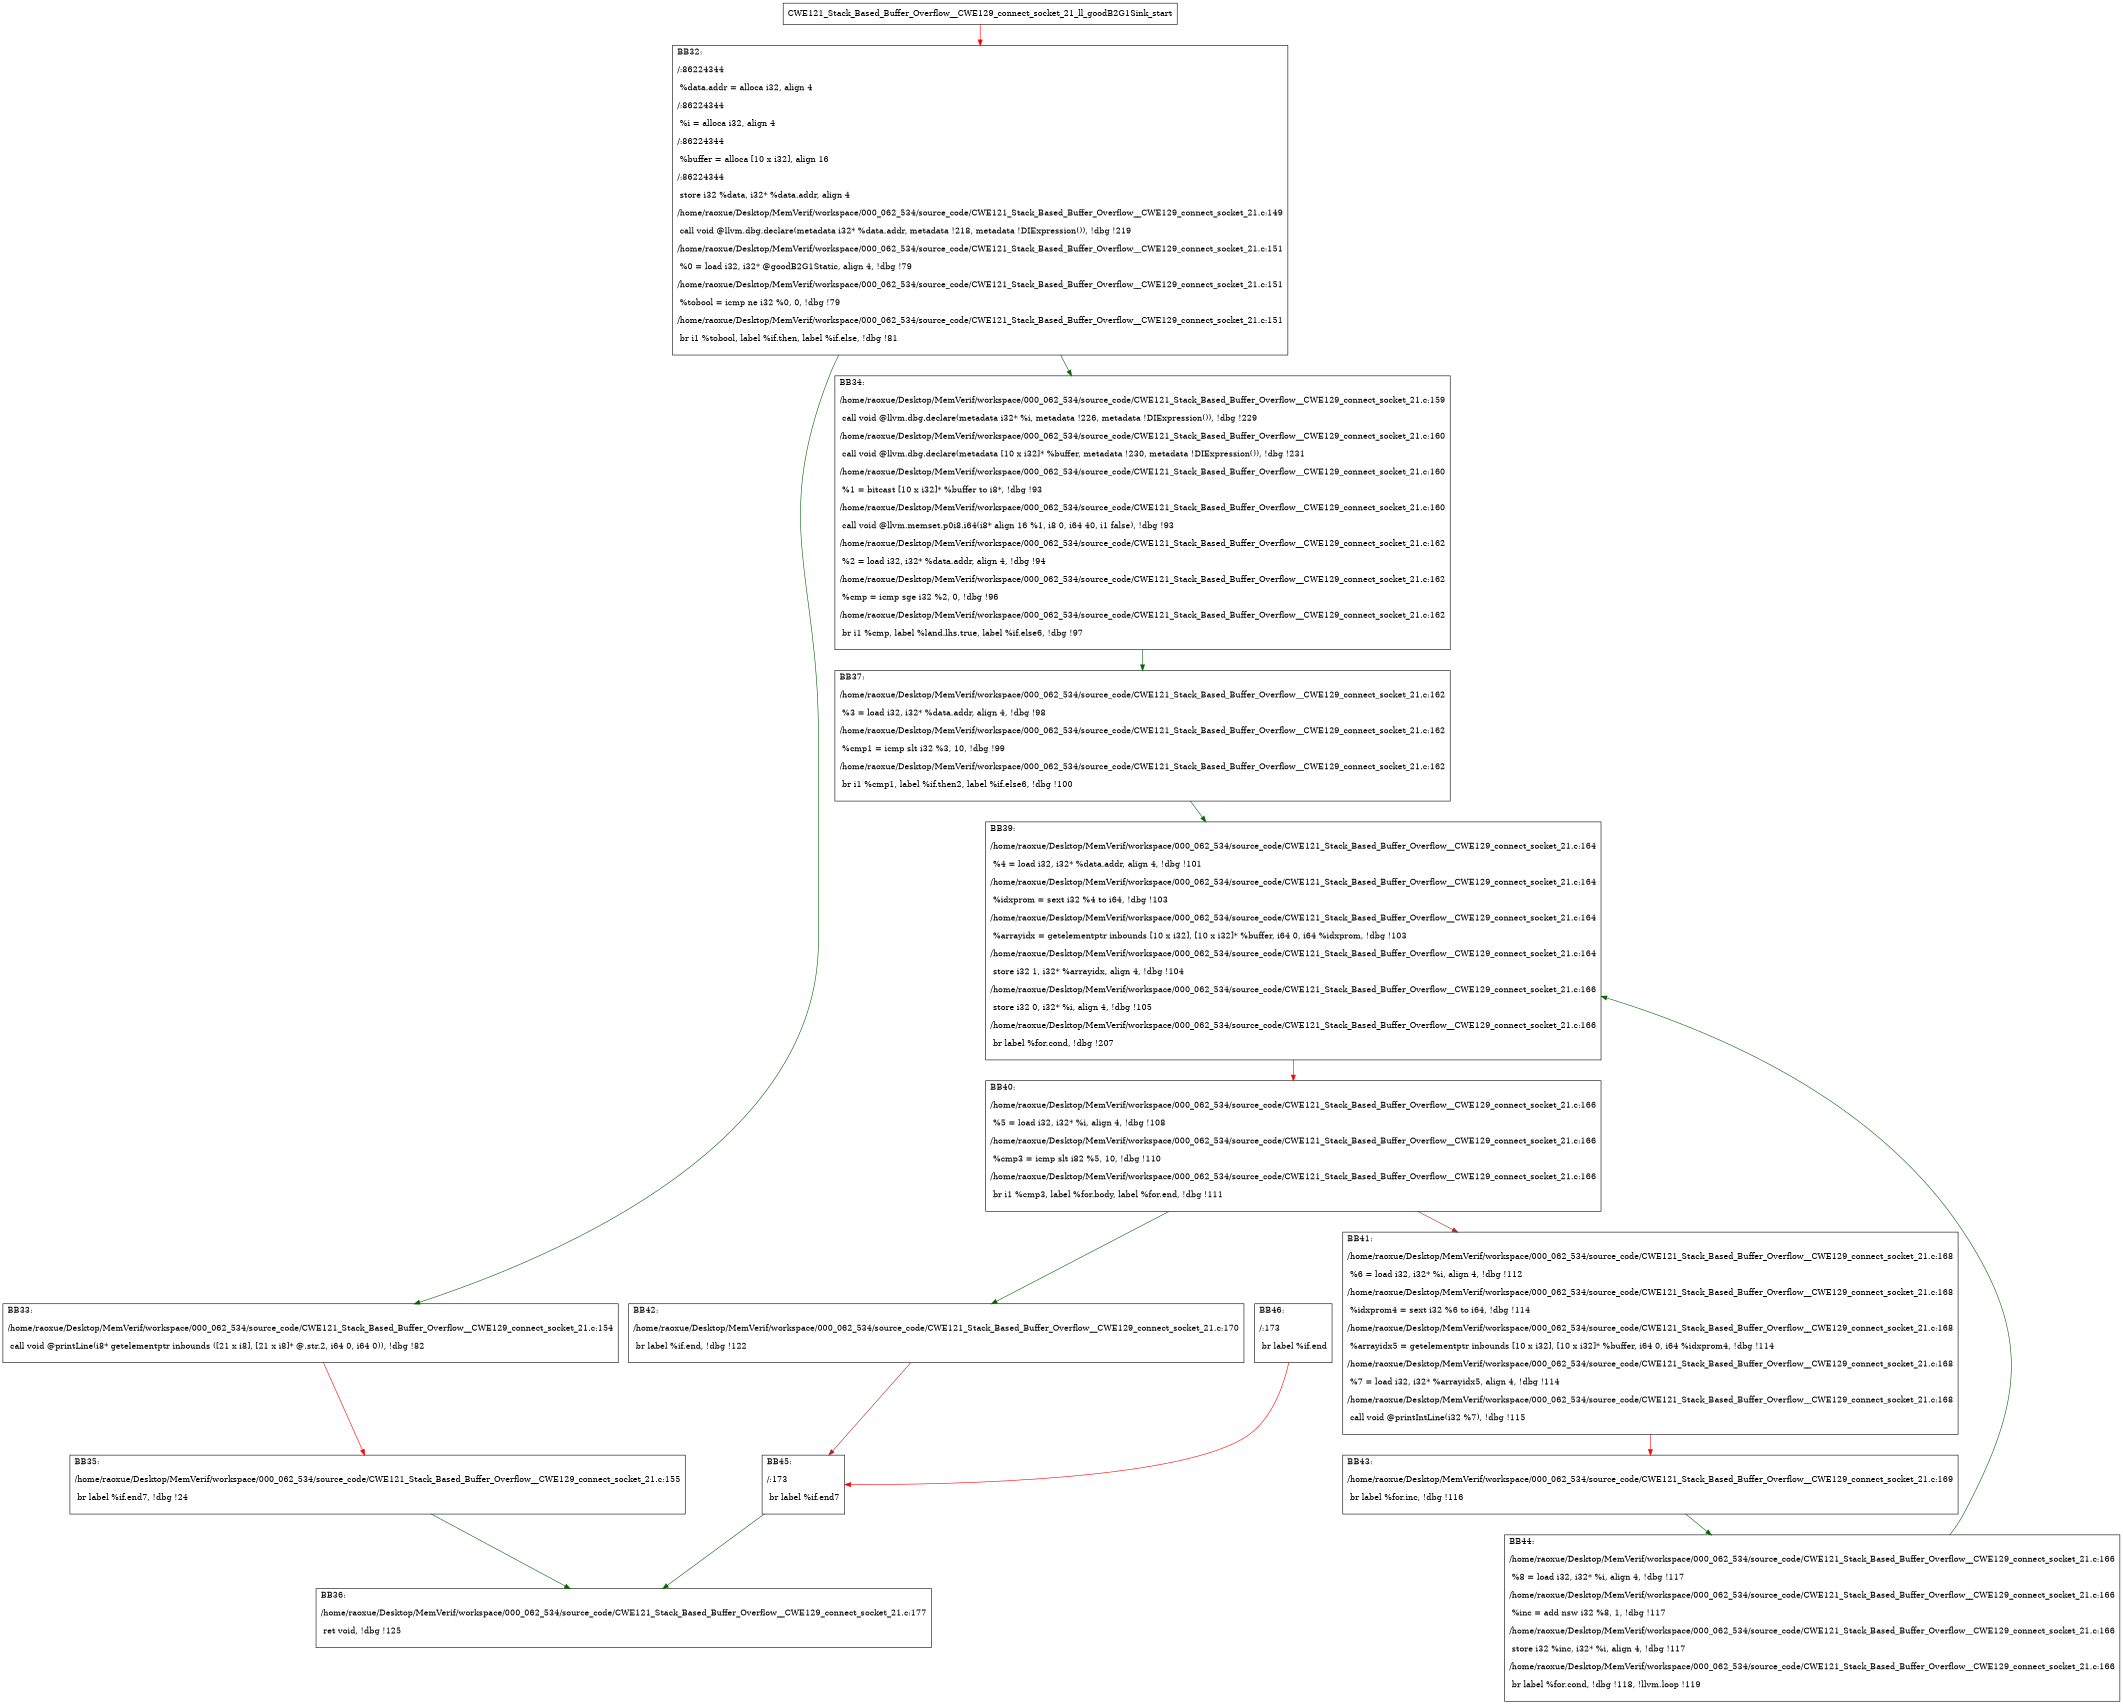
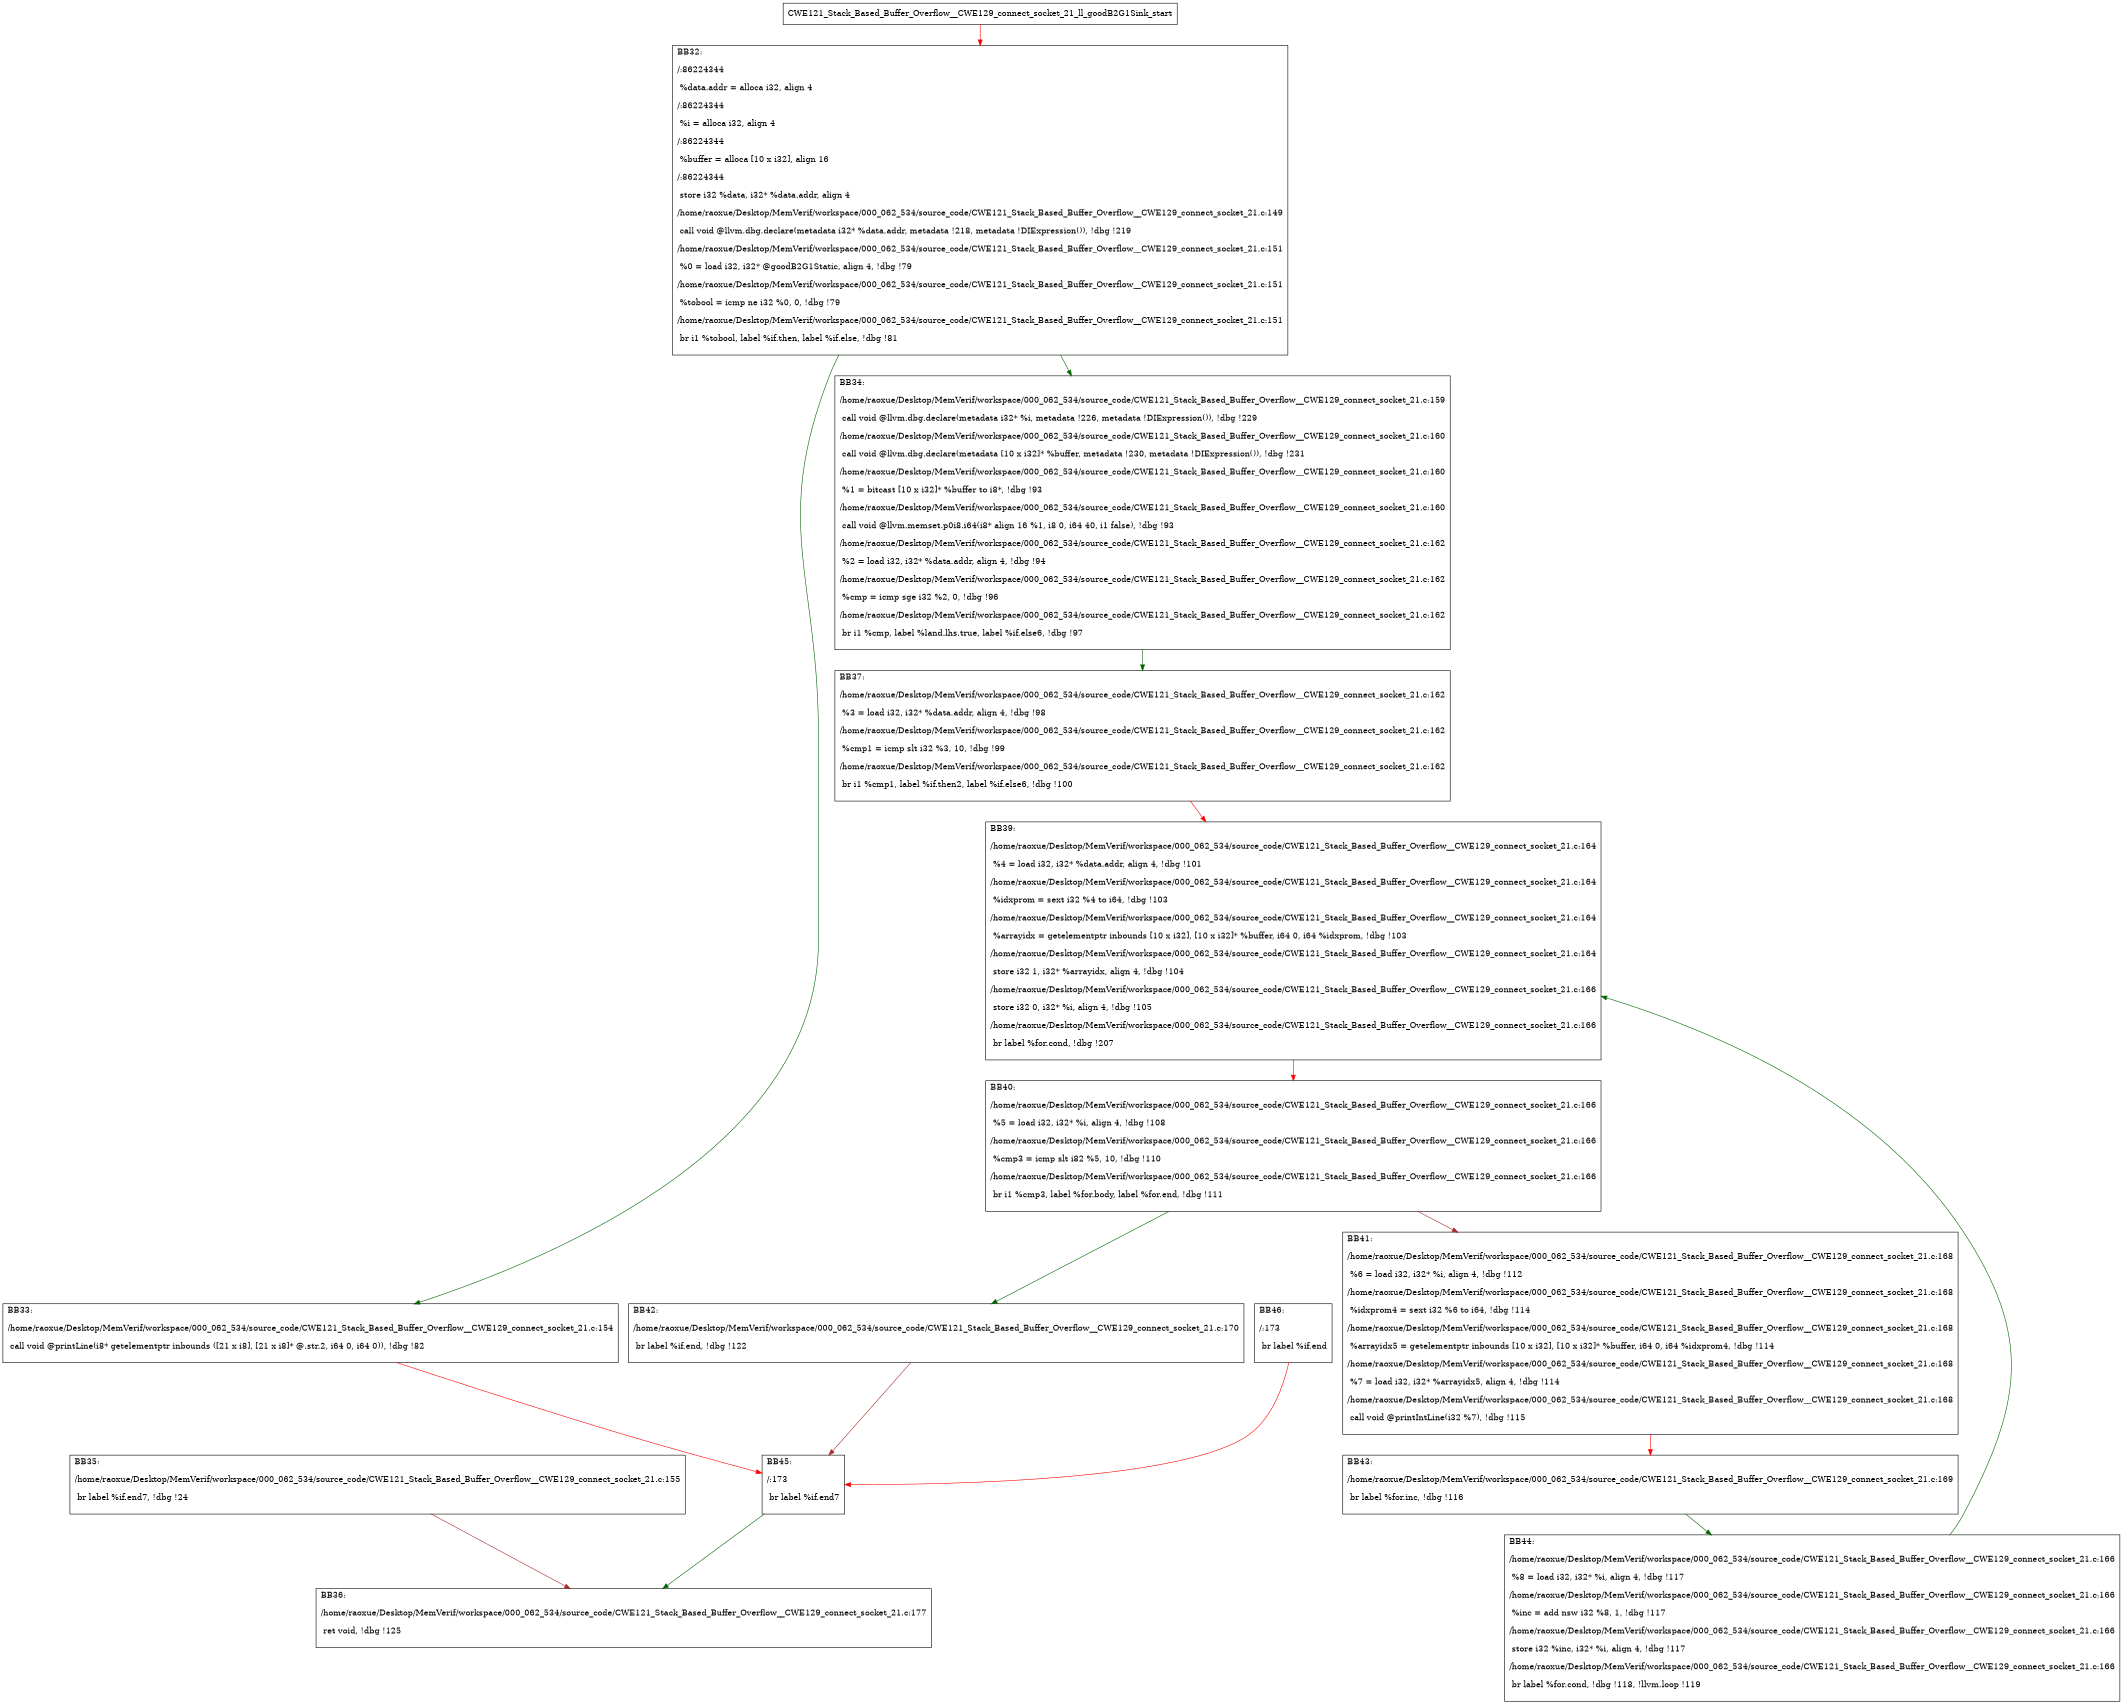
  digraph {
    node [shape=record]
    edge [color=darkgreen]
    n1 [label="{CWE121_Stack_Based_Buffer_Overflow__CWE129_connect_socket_21_ll_goodB2G1Sink_start}"]
    n2 [label="{BB32:\l\l/:86224344\l\n  %data.addr = alloca i32, align 4\l\n/:86224344\l\n  %i = alloca i32, align 4\l\n/:86224344\l\n  %buffer = alloca [10 x i32], align 16\l\n/:86224344\l\n  store i32 %data, i32* %data.addr, align 4\l\n/home/raoxue/Desktop/MemVerif/workspace/000_062_534/source_code/CWE121_Stack_Based_Buffer_Overflow__CWE129_connect_socket_21.c:149\l\n  call void @llvm.dbg.declare(metadata i32* %data.addr, metadata !218, metadata !DIExpression()), !dbg !219\l\n/home/raoxue/Desktop/MemVerif/workspace/000_062_534/source_code/CWE121_Stack_Based_Buffer_Overflow__CWE129_connect_socket_21.c:151\l\n  %0 = load i32, i32* @goodB2G1Static, align 4, !dbg !79\l\n/home/raoxue/Desktop/MemVerif/workspace/000_062_534/source_code/CWE121_Stack_Based_Buffer_Overflow__CWE129_connect_socket_21.c:151\l\n  %tobool = icmp ne i32 %0, 0, !dbg !79\l\n/home/raoxue/Desktop/MemVerif/workspace/000_062_534/source_code/CWE121_Stack_Based_Buffer_Overflow__CWE129_connect_socket_21.c:151\l\n  br i1 %tobool, label %if.then, label %if.else, !dbg !81\l\n}"]
    n3 [label="{BB33:\l\l/home/raoxue/Desktop/MemVerif/workspace/000_062_534/source_code/CWE121_Stack_Based_Buffer_Overflow__CWE129_connect_socket_21.c:154\l\n  call void @printLine(i8* getelementptr inbounds ([21 x i8], [21 x i8]* @.str.2, i64 0, i64 0)), !dbg !82\l\n}"]
    n4 [label="{BB34:\l\l/home/raoxue/Desktop/MemVerif/workspace/000_062_534/source_code/CWE121_Stack_Based_Buffer_Overflow__CWE129_connect_socket_21.c:159\l\n  call void @llvm.dbg.declare(metadata i32* %i, metadata !226, metadata !DIExpression()), !dbg !229\l\n/home/raoxue/Desktop/MemVerif/workspace/000_062_534/source_code/CWE121_Stack_Based_Buffer_Overflow__CWE129_connect_socket_21.c:160\l\n  call void @llvm.dbg.declare(metadata [10 x i32]* %buffer, metadata !230, metadata !DIExpression()), !dbg !231\l\n/home/raoxue/Desktop/MemVerif/workspace/000_062_534/source_code/CWE121_Stack_Based_Buffer_Overflow__CWE129_connect_socket_21.c:160\l\n  %1 = bitcast [10 x i32]* %buffer to i8*, !dbg !93\l\n/home/raoxue/Desktop/MemVerif/workspace/000_062_534/source_code/CWE121_Stack_Based_Buffer_Overflow__CWE129_connect_socket_21.c:160\l\n  call void @llvm.memset.p0i8.i64(i8* align 16 %1, i8 0, i64 40, i1 false), !dbg !93\l\n/home/raoxue/Desktop/MemVerif/workspace/000_062_534/source_code/CWE121_Stack_Based_Buffer_Overflow__CWE129_connect_socket_21.c:162\l\n  %2 = load i32, i32* %data.addr, align 4, !dbg !94\l\n/home/raoxue/Desktop/MemVerif/workspace/000_062_534/source_code/CWE121_Stack_Based_Buffer_Overflow__CWE129_connect_socket_21.c:162\l\n  %cmp = icmp sge i32 %2, 0, !dbg !96\l\n/home/raoxue/Desktop/MemVerif/workspace/000_062_534/source_code/CWE121_Stack_Based_Buffer_Overflow__CWE129_connect_socket_21.c:162\l\n  br i1 %cmp, label %land.lhs.true, label %if.else6, !dbg !97\l\n}"]
    n5 [label="{BB35:\l\l/home/raoxue/Desktop/MemVerif/workspace/000_062_534/source_code/CWE121_Stack_Based_Buffer_Overflow__CWE129_connect_socket_21.c:155\l\n  br label %if.end7, !dbg !24\l\n}"]
    n6 [label="{BB37:\l\l/home/raoxue/Desktop/MemVerif/workspace/000_062_534/source_code/CWE121_Stack_Based_Buffer_Overflow__CWE129_connect_socket_21.c:162\l\n  %3 = load i32, i32* %data.addr, align 4, !dbg !98\l\n/home/raoxue/Desktop/MemVerif/workspace/000_062_534/source_code/CWE121_Stack_Based_Buffer_Overflow__CWE129_connect_socket_21.c:162\l\n  %cmp1 = icmp slt i32 %3, 10, !dbg !99\l\n/home/raoxue/Desktop/MemVerif/workspace/000_062_534/source_code/CWE121_Stack_Based_Buffer_Overflow__CWE129_connect_socket_21.c:162\l\n  br i1 %cmp1, label %if.then2, label %if.else6, !dbg !100\l\n}"]
    n7 [label="{BB36:\l\l/home/raoxue/Desktop/MemVerif/workspace/000_062_534/source_code/CWE121_Stack_Based_Buffer_Overflow__CWE129_connect_socket_21.c:177\l\n  ret void, !dbg !125\l\n}"]
    n8 [label="{BB39:\l\l/home/raoxue/Desktop/MemVerif/workspace/000_062_534/source_code/CWE121_Stack_Based_Buffer_Overflow__CWE129_connect_socket_21.c:164\l\n  %4 = load i32, i32* %data.addr, align 4, !dbg !101\l\n/home/raoxue/Desktop/MemVerif/workspace/000_062_534/source_code/CWE121_Stack_Based_Buffer_Overflow__CWE129_connect_socket_21.c:164\l\n  %idxprom = sext i32 %4 to i64, !dbg !103\l\n/home/raoxue/Desktop/MemVerif/workspace/000_062_534/source_code/CWE121_Stack_Based_Buffer_Overflow__CWE129_connect_socket_21.c:164\l\n  %arrayidx = getelementptr inbounds [10 x i32], [10 x i32]* %buffer, i64 0, i64 %idxprom, !dbg !103\l\n/home/raoxue/Desktop/MemVerif/workspace/000_062_534/source_code/CWE121_Stack_Based_Buffer_Overflow__CWE129_connect_socket_21.c:164\l\n  store i32 1, i32* %arrayidx, align 4, !dbg !104\l\n/home/raoxue/Desktop/MemVerif/workspace/000_062_534/source_code/CWE121_Stack_Based_Buffer_Overflow__CWE129_connect_socket_21.c:166\l\n  store i32 0, i32* %i, align 4, !dbg !105\l\n/home/raoxue/Desktop/MemVerif/workspace/000_062_534/source_code/CWE121_Stack_Based_Buffer_Overflow__CWE129_connect_socket_21.c:166\l\n  br label %for.cond, !dbg !207\l\n}"]
    n9 [label="{BB40:\l\l/home/raoxue/Desktop/MemVerif/workspace/000_062_534/source_code/CWE121_Stack_Based_Buffer_Overflow__CWE129_connect_socket_21.c:166\l\n  %5 = load i32, i32* %i, align 4, !dbg !108\l\n/home/raoxue/Desktop/MemVerif/workspace/000_062_534/source_code/CWE121_Stack_Based_Buffer_Overflow__CWE129_connect_socket_21.c:166\l\n  %cmp3 = icmp slt i82 %5, 10, !dbg !110\l\n/home/raoxue/Desktop/MemVerif/workspace/000_062_534/source_code/CWE121_Stack_Based_Buffer_Overflow__CWE129_connect_socket_21.c:166\l\n  br i1 %cmp3, label %for.body, label %for.end, !dbg !111\l\n}"]
    n10 [label="{BB46:\l\l/:173\l\n  br label %if.end\l\n}"]
    n11 [label="{BB45:\l\l/:173\l\n  br label %if.end7\l\n}"]
    n12 [label="{BB41:\l\l/home/raoxue/Desktop/MemVerif/workspace/000_062_534/source_code/CWE121_Stack_Based_Buffer_Overflow__CWE129_connect_socket_21.c:168\l\n  %6 = load i32, i32* %i, align 4, !dbg !112\l\n/home/raoxue/Desktop/MemVerif/workspace/000_062_534/source_code/CWE121_Stack_Based_Buffer_Overflow__CWE129_connect_socket_21.c:168\l\n  %idxprom4 = sext i32 %6 to i64, !dbg !114\l\n/home/raoxue/Desktop/MemVerif/workspace/000_062_534/source_code/CWE121_Stack_Based_Buffer_Overflow__CWE129_connect_socket_21.c:168\l\n  %arrayidx5 = getelementptr inbounds [10 x i32], [10 x i32]* %buffer, i64 0, i64 %idxprom4, !dbg !114\l\n/home/raoxue/Desktop/MemVerif/workspace/000_062_534/source_code/CWE121_Stack_Based_Buffer_Overflow__CWE129_connect_socket_21.c:168\l\n  %7 = load i32, i32* %arrayidx5, align 4, !dbg !114\l\n/home/raoxue/Desktop/MemVerif/workspace/000_062_534/source_code/CWE121_Stack_Based_Buffer_Overflow__CWE129_connect_socket_21.c:168\l\n  call void @printIntLine(i32 %7), !dbg !115\l\n}"]
    n13 [label="{BB42:\l\l/home/raoxue/Desktop/MemVerif/workspace/000_062_534/source_code/CWE121_Stack_Based_Buffer_Overflow__CWE129_connect_socket_21.c:170\l\n  br label %if.end, !dbg !122\l\n}"]
    n14 [label="{BB43:\l\l/home/raoxue/Desktop/MemVerif/workspace/000_062_534/source_code/CWE121_Stack_Based_Buffer_Overflow__CWE129_connect_socket_21.c:169\l\n  br label %for.inc, !dbg !116\l\n}"]
    n15 [label="{BB44:\l\l/home/raoxue/Desktop/MemVerif/workspace/000_062_534/source_code/CWE121_Stack_Based_Buffer_Overflow__CWE129_connect_socket_21.c:166\l\n  %8 = load i32, i32* %i, align 4, !dbg !117\l\n/home/raoxue/Desktop/MemVerif/workspace/000_062_534/source_code/CWE121_Stack_Based_Buffer_Overflow__CWE129_connect_socket_21.c:166\l\n  %inc = add nsw i32 %8, 1, !dbg !117\l\n/home/raoxue/Desktop/MemVerif/workspace/000_062_534/source_code/CWE121_Stack_Based_Buffer_Overflow__CWE129_connect_socket_21.c:166\l\n  store i32 %inc, i32* %i, align 4, !dbg !117\l\n/home/raoxue/Desktop/MemVerif/workspace/000_062_534/source_code/CWE121_Stack_Based_Buffer_Overflow__CWE129_connect_socket_21.c:166\l\n  br label %for.cond, !dbg !118, !llvm.loop !119\l\n}"]
    n1 -> n2 [color=red]
    n2 -> n3
    n2 -> n4
-   n3 -> n5 [color=red]
+   n3 -> n11 [color=red]
    n4 -> n6
-   n5 -> n7
-   n6 -> n8
+   n5 -> n7 [color=brown]
+   n6 -> n8 [color=red]
    n8 -> n9 [color=red]
    n9 -> n12 [color=brown]
    n9 -> n13
    n10 -> n11 [color=red]
    n11 -> n7
    n12 -> n14 [color=red]
    n13 -> n11 [color=brown]
    n14 -> n15
    n15 -> n8
  }
